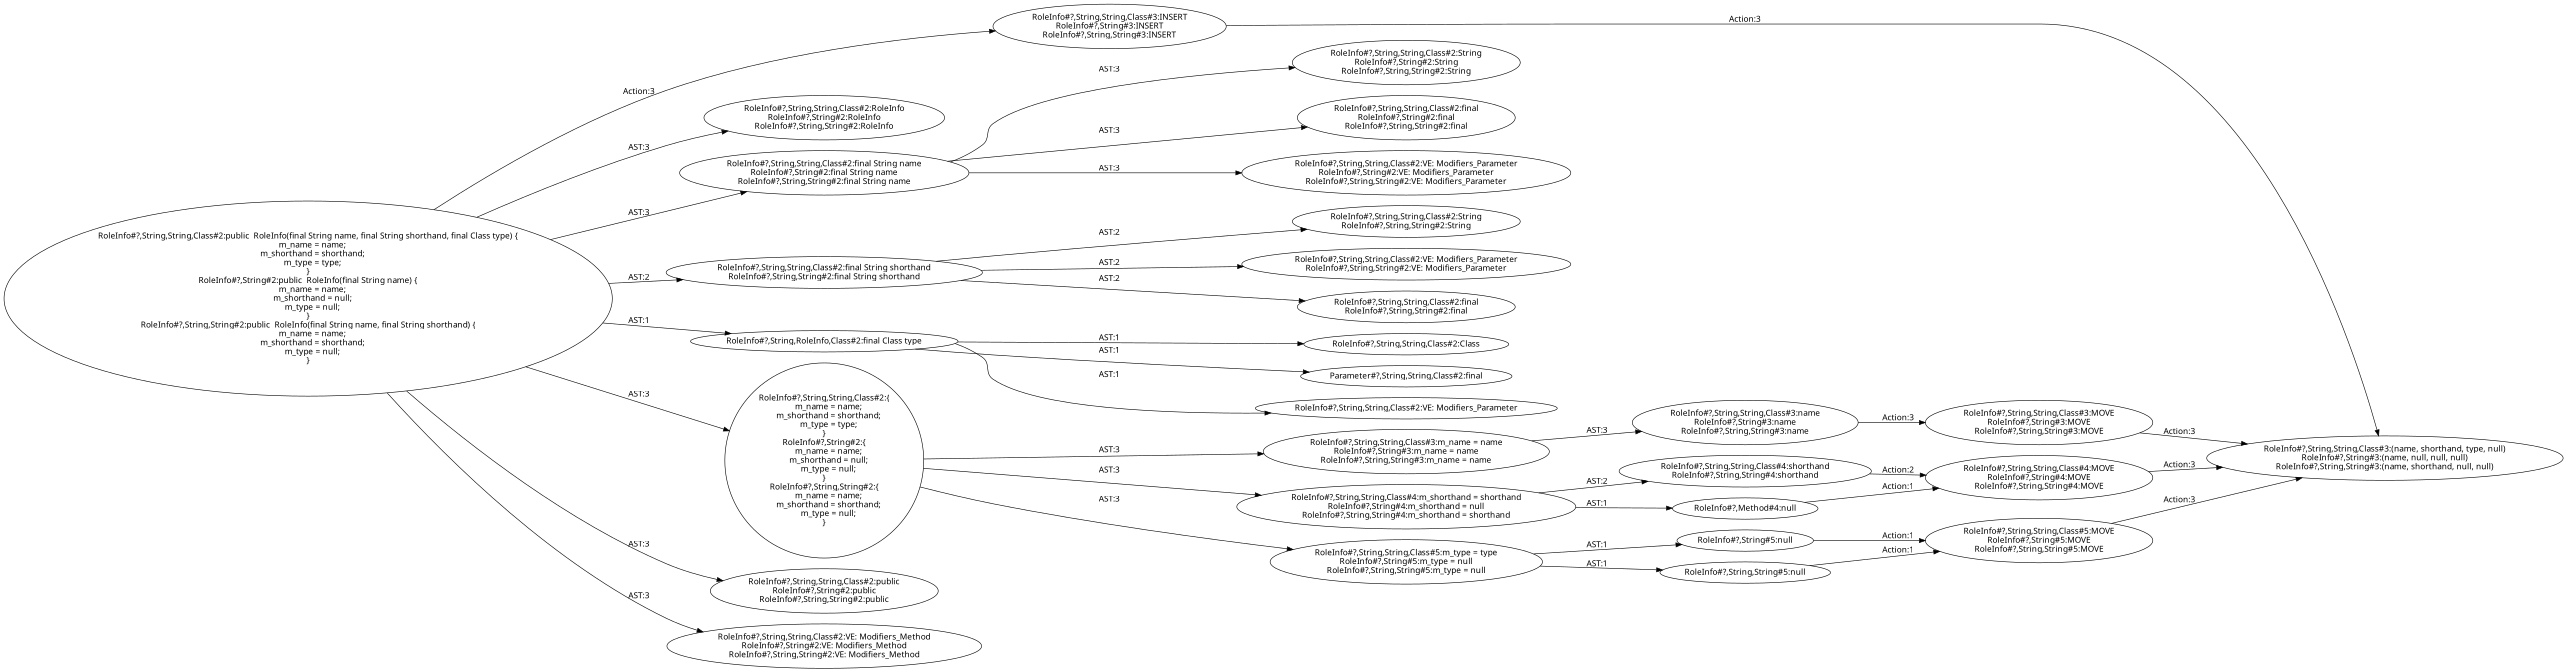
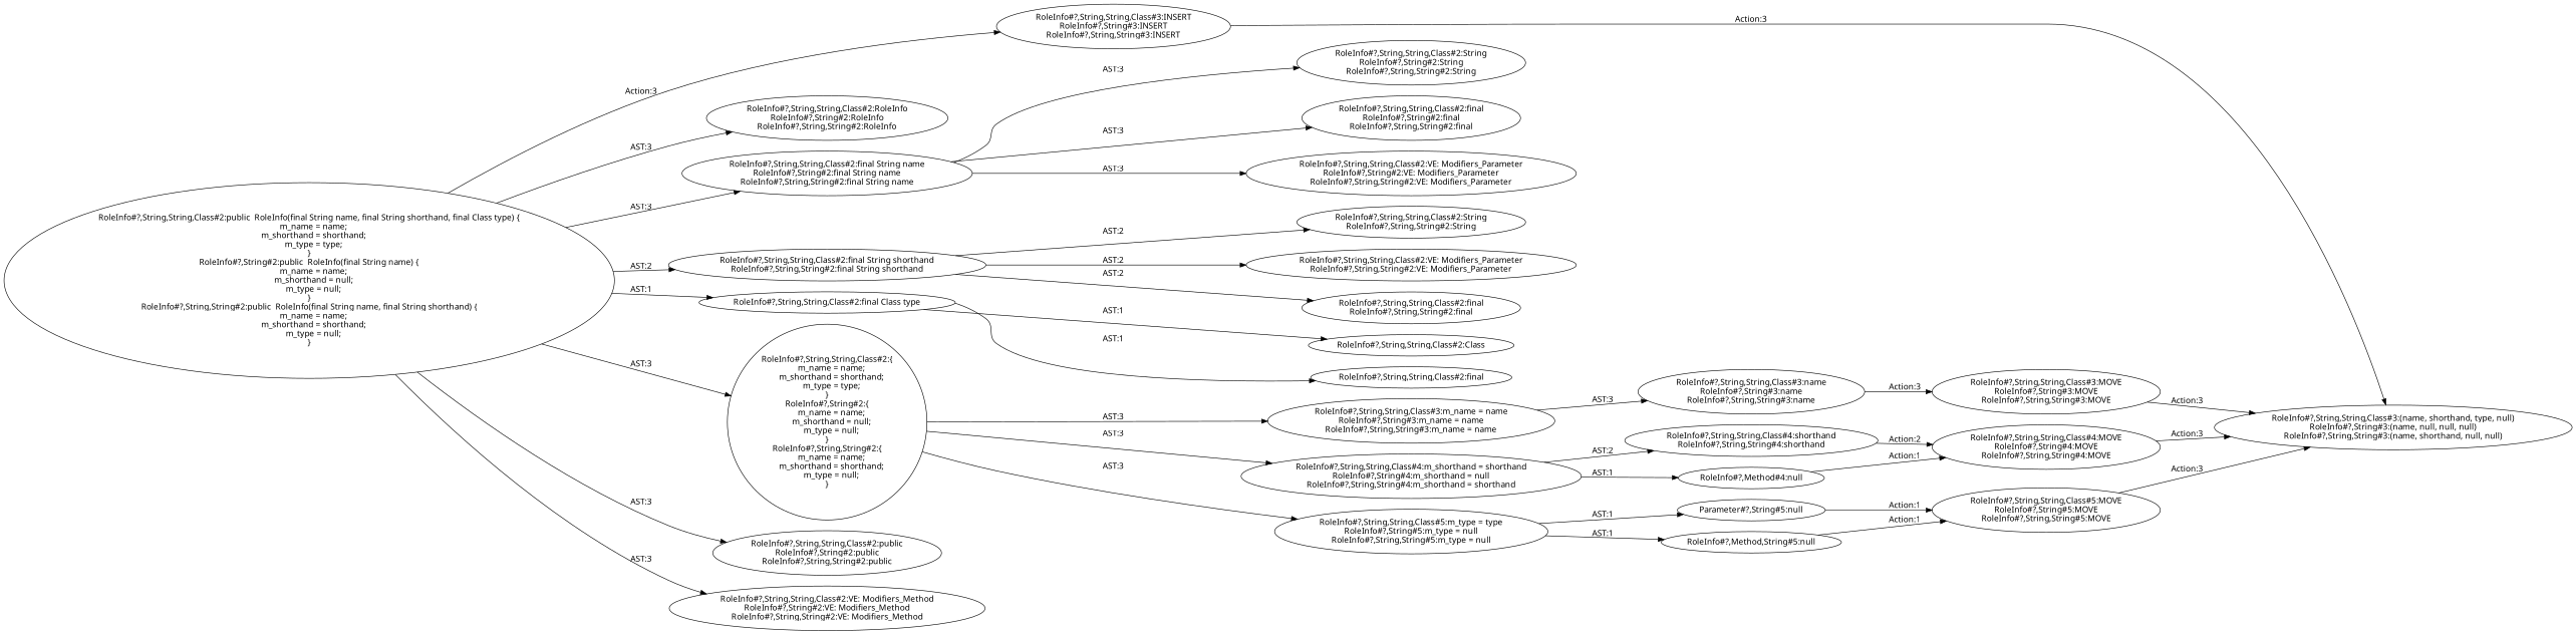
  digraph {
    fontname="Noto Sans"
    rankdir=LR
    node [fontname="Noto Sans" shape=ellipse]
    edge [fontname="Noto Sans"]
    n1 [label="RoleInfo#?,String,String,Class#3:INSERT\nRoleInfo#?,String#3:INSERT\nRoleInfo#?,String,String#3:INSERT"]
    n2 [label="RoleInfo#?,String,String,Class#3:(name, shorthand, type, null)\nRoleInfo#?,String#3:(name, null, null, null)\nRoleInfo#?,String,String#3:(name, shorthand, null, null)"]
    n3 [label="RoleInfo#?,String,String,Class#2:public  RoleInfo(final String name, final String shorthand, final Class type) \{\n    m_name = name;\n    m_shorthand = shorthand;\n    m_type = type;\n\}\nRoleInfo#?,String#2:public  RoleInfo(final String name) \{\n    m_name = name;\n    m_shorthand = null;\n    m_type = null;\n\}\nRoleInfo#?,String,String#2:public  RoleInfo(final String name, final String shorthand) \{\n    m_name = name;\n    m_shorthand = shorthand;\n    m_type = null;\n\}"]
    n4 [label="RoleInfo#?,String,String,Class#2:RoleInfo\nRoleInfo#?,String#2:RoleInfo\nRoleInfo#?,String,String#2:RoleInfo"]
    n5 [label="RoleInfo#?,String,String,Class#2:final String name\nRoleInfo#?,String#2:final String name\nRoleInfo#?,String,String#2:final String name"]
    n6 [label="RoleInfo#?,String,String,Class#2:final String shorthand\nRoleInfo#?,String,String#2:final String shorthand"]
-   n7 [label="RoleInfo#?,String,RoleInfo,Class#2:final Class type"]
+   n7 [label="RoleInfo#?,String,String,Class#2:final Class type"]
    n8 [label="RoleInfo#?,String,String,Class#2:\{\n    m_name = name;\n    m_shorthand = shorthand;\n    m_type = type;\n\}\nRoleInfo#?,String#2:\{\n    m_name = name;\n    m_shorthand = null;\n    m_type = null;\n\}\nRoleInfo#?,String,String#2:\{\n    m_name = name;\n    m_shorthand = shorthand;\n    m_type = null;\n\}"]
    n9 [label="RoleInfo#?,String,String,Class#2:public\nRoleInfo#?,String#2:public\nRoleInfo#?,String,String#2:public"]
    n10 [label="RoleInfo#?,String,String,Class#2:VE: Modifiers_Method\nRoleInfo#?,String#2:VE: Modifiers_Method\nRoleInfo#?,String,String#2:VE: Modifiers_Method"]
    n11 [label="RoleInfo#?,String,String,Class#2:String\nRoleInfo#?,String#2:String\nRoleInfo#?,String,String#2:String"]
    n12 [label="RoleInfo#?,String,String,Class#2:final\nRoleInfo#?,String#2:final\nRoleInfo#?,String,String#2:final"]
    n13 [label="RoleInfo#?,String,String,Class#2:VE: Modifiers_Parameter\nRoleInfo#?,String#2:VE: Modifiers_Parameter\nRoleInfo#?,String,String#2:VE: Modifiers_Parameter"]
    n14 [label="RoleInfo#?,String,String,Class#2:String\nRoleInfo#?,String,String#2:String"]
    n15 [label="RoleInfo#?,String,String,Class#2:VE: Modifiers_Parameter\nRoleInfo#?,String,String#2:VE: Modifiers_Parameter"]
    n16 [label="RoleInfo#?,String,String,Class#2:final\nRoleInfo#?,String,String#2:final"]
    n17 [label="RoleInfo#?,String,String,Class#2:Class"]
-   n18 [label="Parameter#?,String,String,Class#2:final"]
-   n19 [label="RoleInfo#?,String,String,Class#2:VE: Modifiers_Parameter"]
+   n18 [label="RoleInfo#?,String,String,Class#2:final"]
    n20 [label="RoleInfo#?,String,String,Class#3:m_name = name\nRoleInfo#?,String#3:m_name = name\nRoleInfo#?,String,String#3:m_name = name"]
    n21 [label="RoleInfo#?,String,String,Class#4:m_shorthand = shorthand\nRoleInfo#?,String#4:m_shorthand = null\nRoleInfo#?,String,String#4:m_shorthand = shorthand"]
    n22 [label="RoleInfo#?,String,String,Class#5:m_type = type\nRoleInfo#?,String#5:m_type = null\nRoleInfo#?,String,String#5:m_type = null"]
    n23 [label="RoleInfo#?,String,String,Class#3:name\nRoleInfo#?,String#3:name\nRoleInfo#?,String,String#3:name"]
    n24 [label="RoleInfo#?,String,String,Class#4:shorthand\nRoleInfo#?,String,String#4:shorthand"]
    n25 [label="RoleInfo#?,Method#4:null"]
-   n26 [label="RoleInfo#?,String#5:null"]
-   n27 [label="RoleInfo#?,String,String#5:null"]
+   n26 [label="Parameter#?,String#5:null"]
+   n27 [label="RoleInfo#?,Method,String#5:null"]
    n28 [label="RoleInfo#?,String,String,Class#3:MOVE\nRoleInfo#?,String#3:MOVE\nRoleInfo#?,String,String#3:MOVE"]
    n29 [label="RoleInfo#?,String,String,Class#4:MOVE\nRoleInfo#?,String#4:MOVE\nRoleInfo#?,String,String#4:MOVE"]
    n30 [label="RoleInfo#?,String,String,Class#5:MOVE\nRoleInfo#?,String#5:MOVE\nRoleInfo#?,String,String#5:MOVE"]
    n1 -> n2 [label="Action:3"]
    n3 -> n1 [label="Action:3"]
    n3 -> n4 [label="AST:3"]
    n3 -> n5 [label="AST:3"]
    n3 -> n6 [label="AST:2"]
    n3 -> n7 [label="AST:1"]
    n3 -> n8 [label="AST:3"]
    n3 -> n9 [label="AST:3"]
    n3 -> n10 [label="AST:3"]
    n5 -> n11 [label="AST:3"]
    n5 -> n12 [label="AST:3"]
    n5 -> n13 [label="AST:3"]
    n6 -> n14 [label="AST:2"]
    n6 -> n15 [label="AST:2"]
    n6 -> n16 [label="AST:2"]
    n7 -> n17 [label="AST:1"]
    n7 -> n18 [label="AST:1"]
-   n7 -> n19 [label="AST:1"]
    n8 -> n20 [label="AST:3"]
    n8 -> n21 [label="AST:3"]
    n8 -> n22 [label="AST:3"]
    n20 -> n23 [label="AST:3"]
    n21 -> n24 [label="AST:2"]
    n21 -> n25 [label="AST:1"]
    n22 -> n26 [label="AST:1"]
    n22 -> n27 [label="AST:1"]
    n23 -> n28 [label="Action:3"]
    n24 -> n29 [label="Action:2"]
    n25 -> n29 [label="Action:1"]
    n26 -> n30 [label="Action:1"]
    n27 -> n30 [label="Action:1"]
    n28 -> n2 [label="Action:3"]
    n29 -> n2 [label="Action:3"]
    n30 -> n2 [label="Action:3"]
  }
